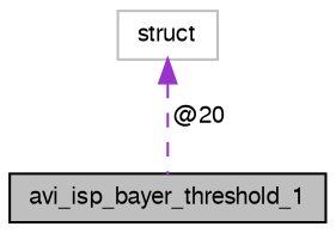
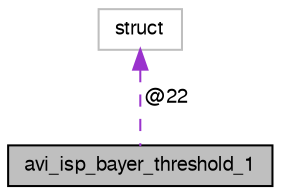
  digraph {
    node [fontname=FreeSans fontsize=10 shape=record style=filled]
    n1 [color=black fillcolor=grey75 fontcolor=black height=0.2 label=avi_isp_bayer_threshold_1 width=0.4]
    n2 [color=grey75 fillcolor=white height=0.2 label=struct width=0.4]
-   n2 -> n1 [color=darkorchid3 dir=back fontname=FreeSans fontsize=10 label=" @20" labelfontname=FreeSans labelfontsize=10 style=dashed]
+   n2 -> n1 [color=darkorchid3 dir=back fontname=FreeSans fontsize=10 label=" @22" labelfontname=FreeSans labelfontsize=10 style=dashed]
  }
